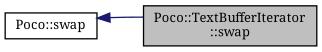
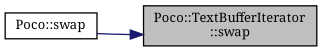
  digraph {
    rankdir=RL
    fontname="Noto Serif"
    node [color=black fontname="Noto Serif" fontsize=10 shape=record style=filled]
    n1 [fillcolor=grey75 fontcolor=black height=0.2 label="Poco::TextBufferIterator\l::swap" width=0.4]
    n2 [fillcolor=white height=0.2 label="Poco::swap" width=0.4]
-   n2 -> n1 [color=midnightblue dir=back fontname="Noto Serif" fontsize=10 labelfontname=Helvetica labelfontsize=10 style=solid]
+   n1 -> n2 [color=midnightblue dir=back fontname="Noto Serif" fontsize=10 labelfontname=Helvetica labelfontsize=10 style=solid]
  }
